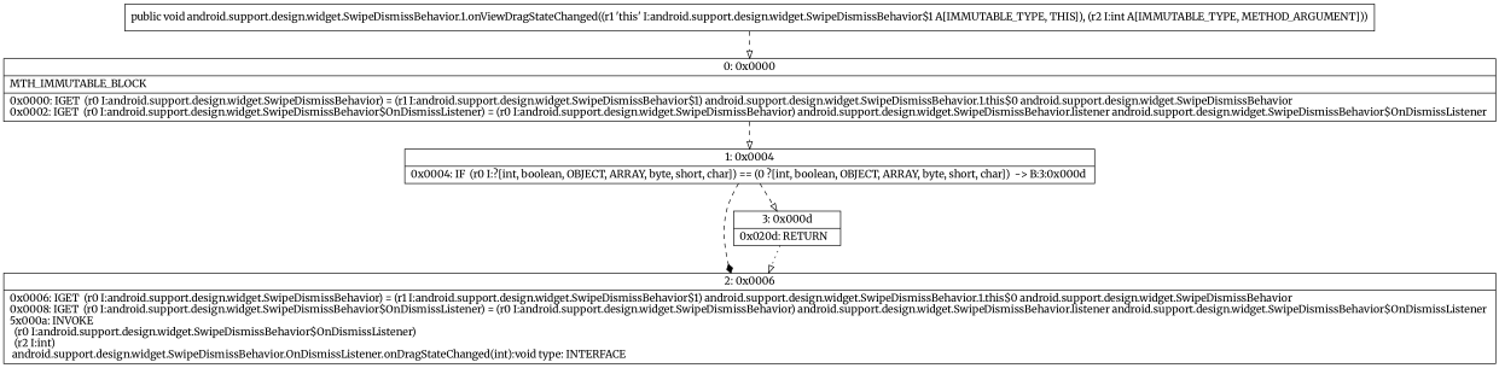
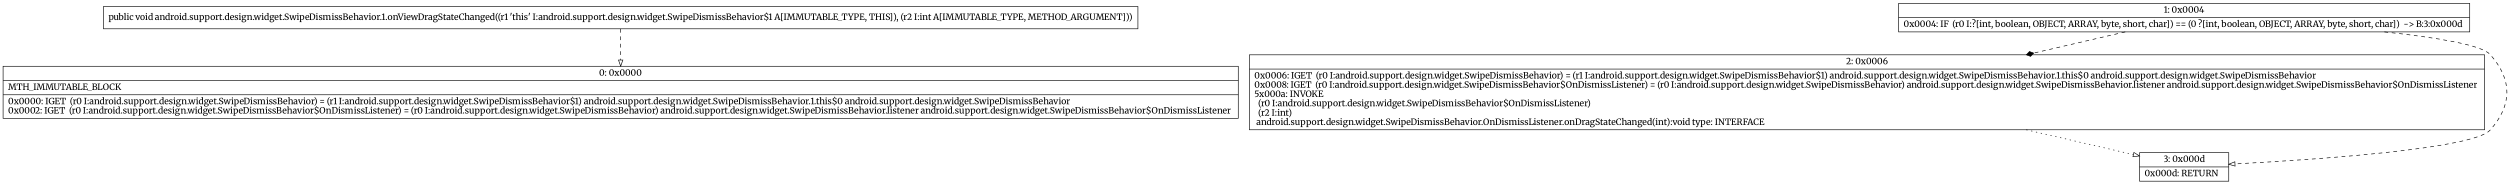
  digraph {
    fontname=Merriweather
    node [fontname=Merriweather shape=record]
    edge [arrowhead=onormal fontname=Merriweather style=dashed]
    n1 [label="{0\:\ 0x0000|MTH_IMMUTABLE_BLOCK\l|0x0000: IGET  (r0 I:android.support.design.widget.SwipeDismissBehavior) = (r1 I:android.support.design.widget.SwipeDismissBehavior$1) android.support.design.widget.SwipeDismissBehavior.1.this$0 android.support.design.widget.SwipeDismissBehavior \l0x0002: IGET  (r0 I:android.support.design.widget.SwipeDismissBehavior$OnDismissListener) = (r0 I:android.support.design.widget.SwipeDismissBehavior) android.support.design.widget.SwipeDismissBehavior.listener android.support.design.widget.SwipeDismissBehavior$OnDismissListener \l}"]
    n2 [label="{1\:\ 0x0004|0x0004: IF  (r0 I:?[int, boolean, OBJECT, ARRAY, byte, short, char]) == (0 ?[int, boolean, OBJECT, ARRAY, byte, short, char])  \-\> B:3:0x000d \l}"]
    n3 [label="{2\:\ 0x0006|0x0006: IGET  (r0 I:android.support.design.widget.SwipeDismissBehavior) = (r1 I:android.support.design.widget.SwipeDismissBehavior$1) android.support.design.widget.SwipeDismissBehavior.1.this$0 android.support.design.widget.SwipeDismissBehavior \l0x0008: IGET  (r0 I:android.support.design.widget.SwipeDismissBehavior$OnDismissListener) = (r0 I:android.support.design.widget.SwipeDismissBehavior) android.support.design.widget.SwipeDismissBehavior.listener android.support.design.widget.SwipeDismissBehavior$OnDismissListener \l5x000a: INVOKE  \l  (r0 I:android.support.design.widget.SwipeDismissBehavior$OnDismissListener)\l  (r2 I:int)\l android.support.design.widget.SwipeDismissBehavior.OnDismissListener.onDragStateChanged(int):void type: INTERFACE \l}"]
-   n4 [label="{3\:\ 0x000d|0x020d: RETURN   \l}"]
+   n4 [label="{3\:\ 0x000d|0x000d: RETURN   \l}"]
    n5 [label="{public void android.support.design.widget.SwipeDismissBehavior.1.onViewDragStateChanged((r1 'this' I:android.support.design.widget.SwipeDismissBehavior$1 A[IMMUTABLE_TYPE, THIS]), (r2 I:int A[IMMUTABLE_TYPE, METHOD_ARGUMENT])) }"]
-   n1 -> n2
    n2 -> n3 [arrowhead=diamond]
    n2 -> n4
-   n4 -> n3 [style=dotted]
+   n3 -> n4 [style=dotted]
    n5 -> n1
  }
